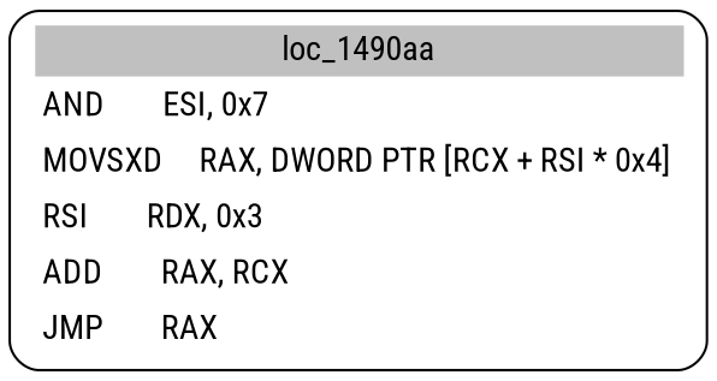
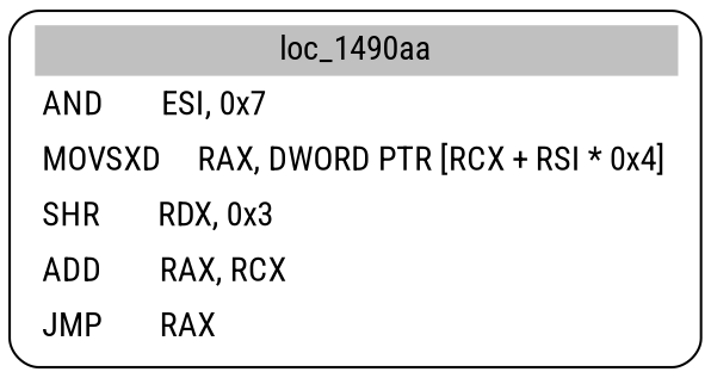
  digraph {
    fontname="Roboto Condensed"
-   n1 [fontname="Roboto Condensed" label=<<table border="0" cellborder="0" cellpadding="3"><tr><td align="center" colspan="2" bgcolor="grey">loc_1490aa</td></tr><tr><td align="left">AND        ESI, 0x7</td></tr><tr><td align="left">MOVSXD     RAX, DWORD PTR [RCX + RSI * 0x4]</td></tr><tr><td align="left">RSI        RDX, 0x3</td></tr><tr><td align="left">ADD        RAX, RCX</td></tr><tr><td align="left">JMP        RAX</td></tr></table>> shape=Mrecord]
+   n1 [fontname="Roboto Condensed" label=<<table border="0" cellborder="0" cellpadding="3"><tr><td align="center" colspan="2" bgcolor="grey">loc_1490aa</td></tr><tr><td align="left">AND        ESI, 0x7</td></tr><tr><td align="left">MOVSXD     RAX, DWORD PTR [RCX + RSI * 0x4]</td></tr><tr><td align="left">SHR        RDX, 0x3</td></tr><tr><td align="left">ADD        RAX, RCX</td></tr><tr><td align="left">JMP        RAX</td></tr></table>> shape=Mrecord]
  }
